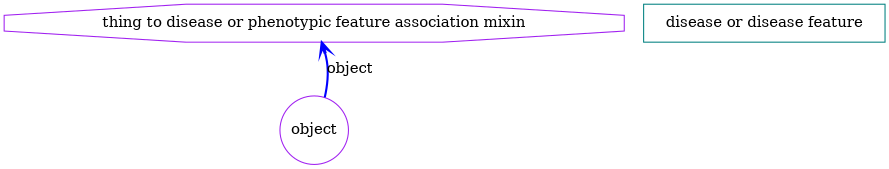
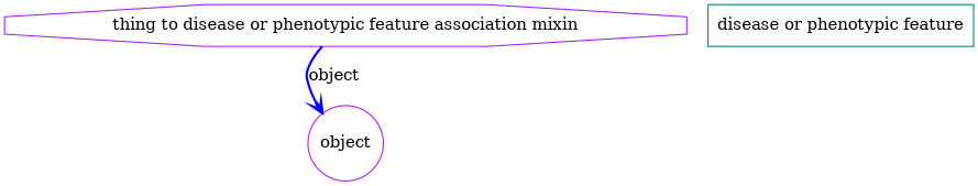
  digraph {
    node [color=purple]
    n1 [height=0.5 label="thing to disease or phenotypic feature association mixin" width=5.7953 shape=octagon]
    object [height=0.5 width=0.9027 shape=circle]
-   n3 [color=teal height=0.5 label="disease or disease feature" width=3.1775 shape=box]
-   object -> n1 [color=blue label=object style=bold arrowhead=vee]
+   n3 [color=teal height=0.5 label="disease or phenotypic feature" width=3.1775 shape=box]
+   n1 -> object [color=blue label=object style=bold arrowhead=vee]
  }
